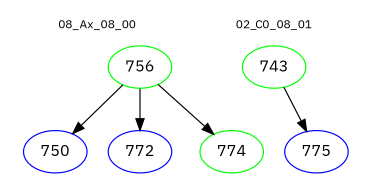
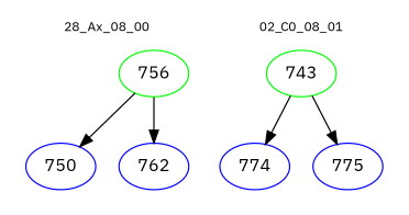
  digraph {
    fontname="IBM Plex Sans"
    node [color=blue fontname="IBM Plex Sans"]
    edge [color=black fontname="IBM Plex Sans"]
    n1 [color=green label=756]
    n2 [label=750]
-   n3 [label=772]
+   n3 [label=762]
    n4 [color=green label=743]
    n5 [label=775]
-   n6 [color=green label=774]
+   n6 [label=774]
    subgraph cluster_1 {
      color=white
      fontsize=10
-     label="08_Ax_08_00"
+     label="28_Ax_08_00"
      n1
      n2
      n3
    }
    subgraph cluster_2 {
      color=white
      fontsize=10
      label="02_C0_08_01"
      n4
      n5
      n6
    }
    n1 -> n2
    n1 -> n3
    n4 -> n5
-   n1 -> n6
+   n4 -> n6
  }
